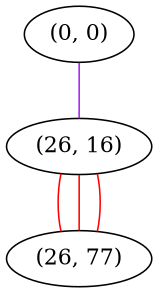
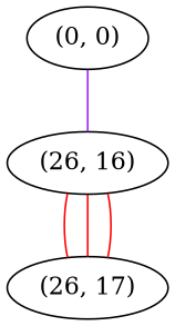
  graph {
    edge [color=red weight=1]
    "(0, 0)"
    "(26, 16)"
-   "(26, 17)" [label="(26, 77)"]
+   "(26, 17)"
    "(0, 0)" -- "(26, 16)" [color=purple weight=4]
    "(26, 16)" -- "(26, 17)"
    "(26, 16)" -- "(26, 17)"
    "(26, 16)" -- "(26, 17)"
  }
